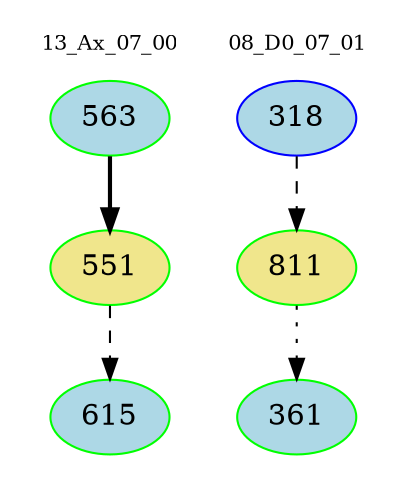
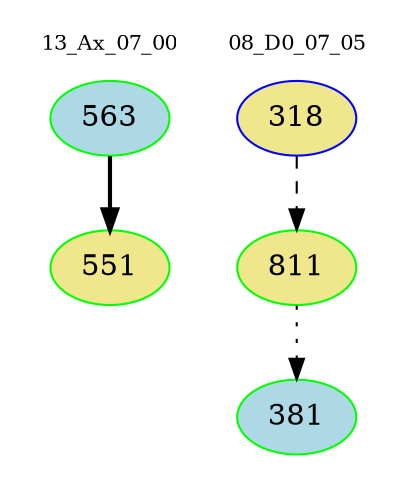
  digraph {
    node [color=green fillcolor=lightblue style=filled]
    edge [color=black style=dashed]
    n1 [label=563]
    n2 [fillcolor=khaki label=551]
-   n3 [label=615]
-   n4 [color=blue label=318]
+   n4 [color=blue fillcolor=khaki label=318]
    n5 [fillcolor=khaki label=811]
-   n6 [label=361]
+   n6 [label=381]
    subgraph cluster_1 {
      color=white
      fontsize=10
      label="13_Ax_07_00"
      n1
      n2
-     n3
    }
    subgraph cluster_2 {
      color=white
      fontsize=10
-     label="08_D0_07_01"
+     label="08_D0_07_05"
      n4
      n5
      n6
    }
    n1 -> n2 [style=bold]
-   n2 -> n3
    n4 -> n5
    n5 -> n6 [style=dotted]
  }
